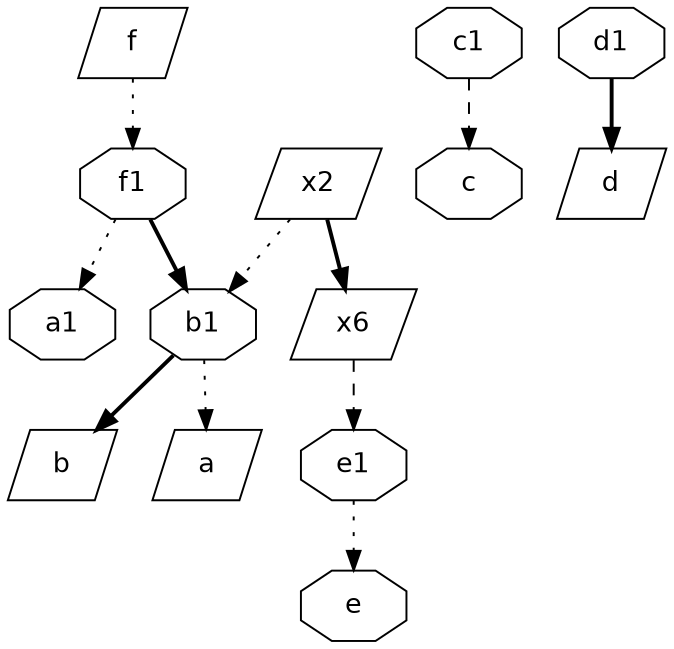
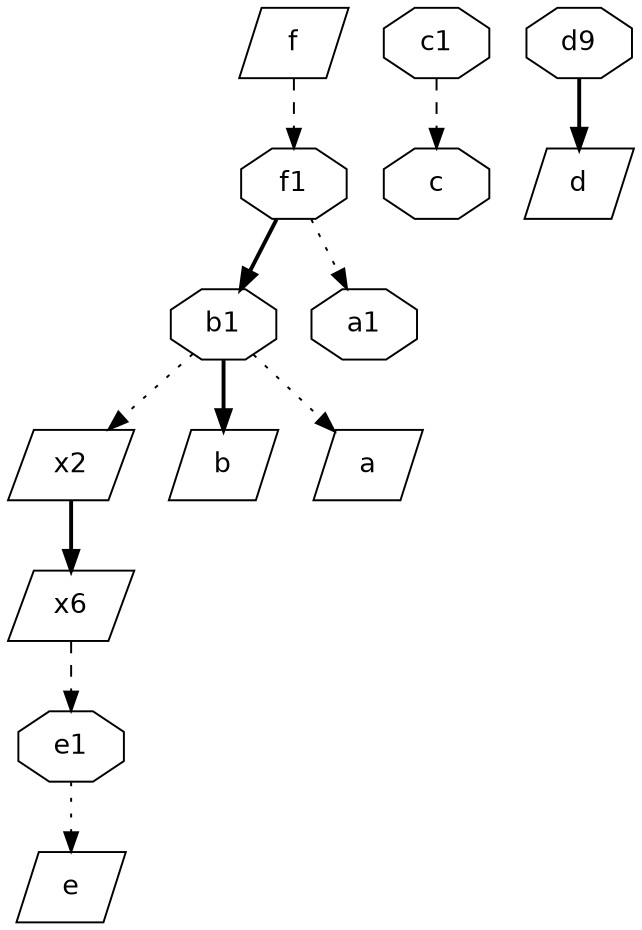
  digraph {
    fontname="DejaVu Sans"
    node [fontname="DejaVu Sans" shape=octagon]
    edge [fontname="DejaVu Sans" style=dotted]
    f [shape=parallelogram]
    f1
    b1
    a1
    x2 [shape=parallelogram]
    n6 [label=x6 shape=parallelogram]
    e1
    c1
    c
    d [shape=parallelogram]
-   d1
+   d1 [label=d9]
    b [shape=parallelogram]
    a [shape=parallelogram]
-   e
-   f -> f1
+   e [shape=parallelogram]
+   f -> f1 [style=dashed]
    f1 -> b1 [style=bold]
    f1 -> a1
-   x2 -> b1
+   b1 -> x2
    b1 -> b [style=bold]
    b1 -> a
    x2 -> n6 [style=bold]
    n6 -> e1 [style=dashed]
    e1 -> e
    c1 -> c [style=dashed]
    d1 -> d [style=bold]
  }
